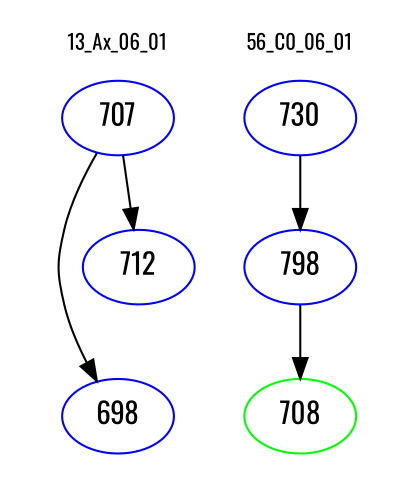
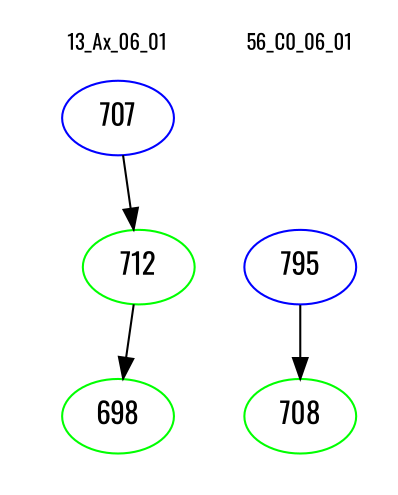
  digraph {
    fontname=Oswald
    node [color=blue fontname=Oswald]
    edge [color=black fontname=Oswald]
    n1 [label=707]
-   n2 [label=698]
-   n3 [label=712]
-   n4 [label=730]
+   n2 [color=green label=698]
+   n3 [color=green label=712]
    n5 [color=green label=708]
-   n6 [label=798]
+   n6 [label=795]
    subgraph cluster_1 {
      color=white
      fontsize=10
      label="13_Ax_06_01"
      n1
      n2
      n3
    }
    subgraph cluster_2 {
      color=white
      fontsize=10
      label="56_C0_06_01"
-     n4
      n5
      n6
    }
-   n1 -> n2
+   n3 -> n2
    n1 -> n3
-   n4 -> n6
    n6 -> n5
  }
